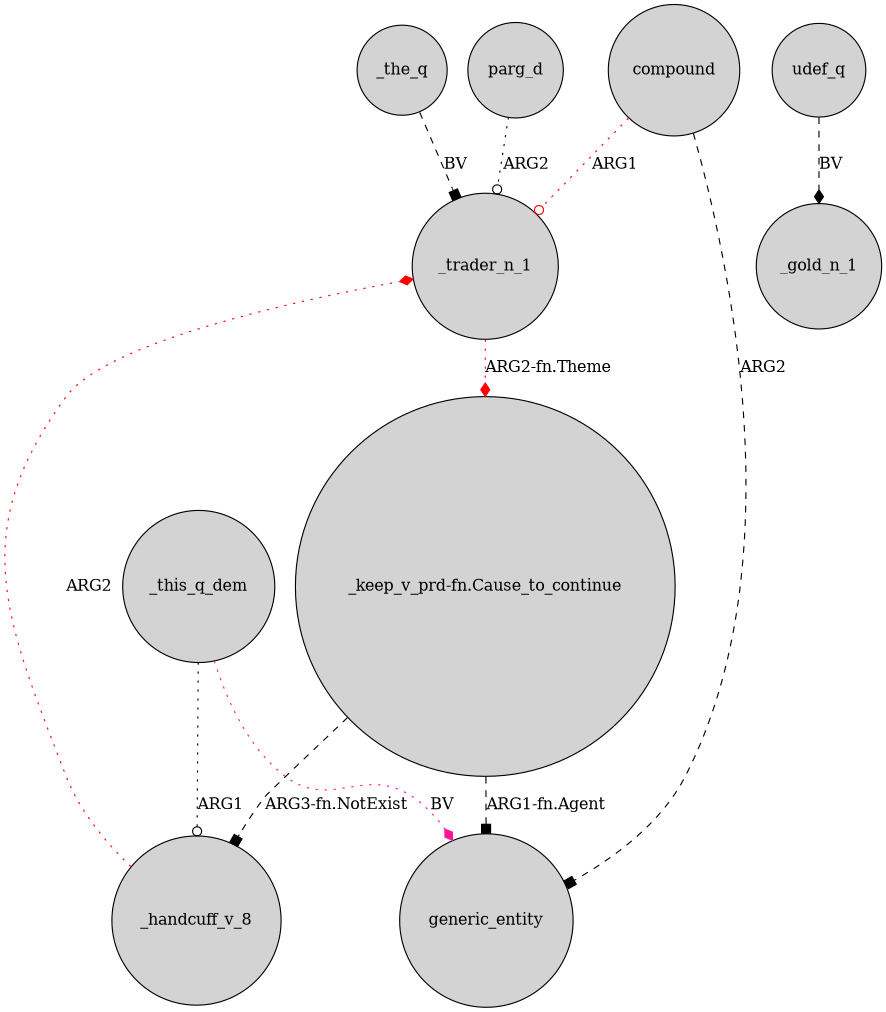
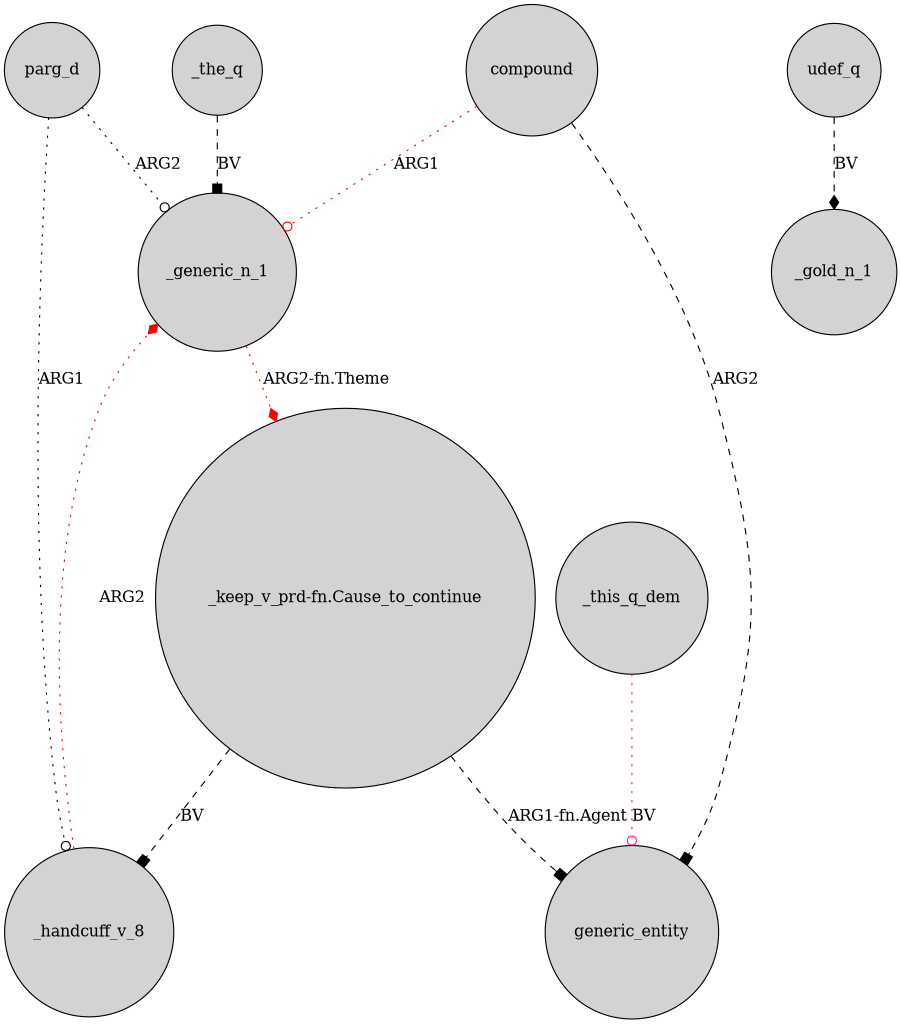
  digraph {
    node [shape=circle style=filled]
    edge [arrowhead=box color=black style=dotted]
    _the_q
-   _trader_n_1
+   _trader_n_1 [label=_generic_n_1]
    "_keep_v_prd-fn.Cause_to_continue"
    n4 [label=_handcuff_v_8]
    generic_entity
    _this_q_dem
    compound
    udef_q
    _gold_n_1
    parg_d
    _the_q -> _trader_n_1 [label=BV style=dashed]
    _trader_n_1 -> "_keep_v_prd-fn.Cause_to_continue" [arrowhead=diamond color=red label="ARG2-fn.Theme"]
-   "_keep_v_prd-fn.Cause_to_continue" -> n4 [label="ARG3-fn.NotExist" style=dashed]
+   "_keep_v_prd-fn.Cause_to_continue" -> n4 [label=BV style=dashed]
    "_keep_v_prd-fn.Cause_to_continue" -> generic_entity [label="ARG1-fn.Agent" style=dashed]
    n4 -> _trader_n_1 [arrowhead=diamond color=red label=ARG2]
-   _this_q_dem -> generic_entity [arrowhead=diamond color=deeppink label=BV]
+   _this_q_dem -> generic_entity [arrowhead=odot color=deeppink label=BV]
    compound -> _trader_n_1 [arrowhead=odot color=red label=ARG1]
    compound -> generic_entity [label=ARG2 style=dashed]
    udef_q -> _gold_n_1 [arrowhead=diamond label=BV style=dashed]
    parg_d -> _trader_n_1 [arrowhead=odot label=ARG2]
-   _this_q_dem -> n4 [arrowhead=odot label=ARG1]
+   parg_d -> n4 [arrowhead=odot label=ARG1]
  }
